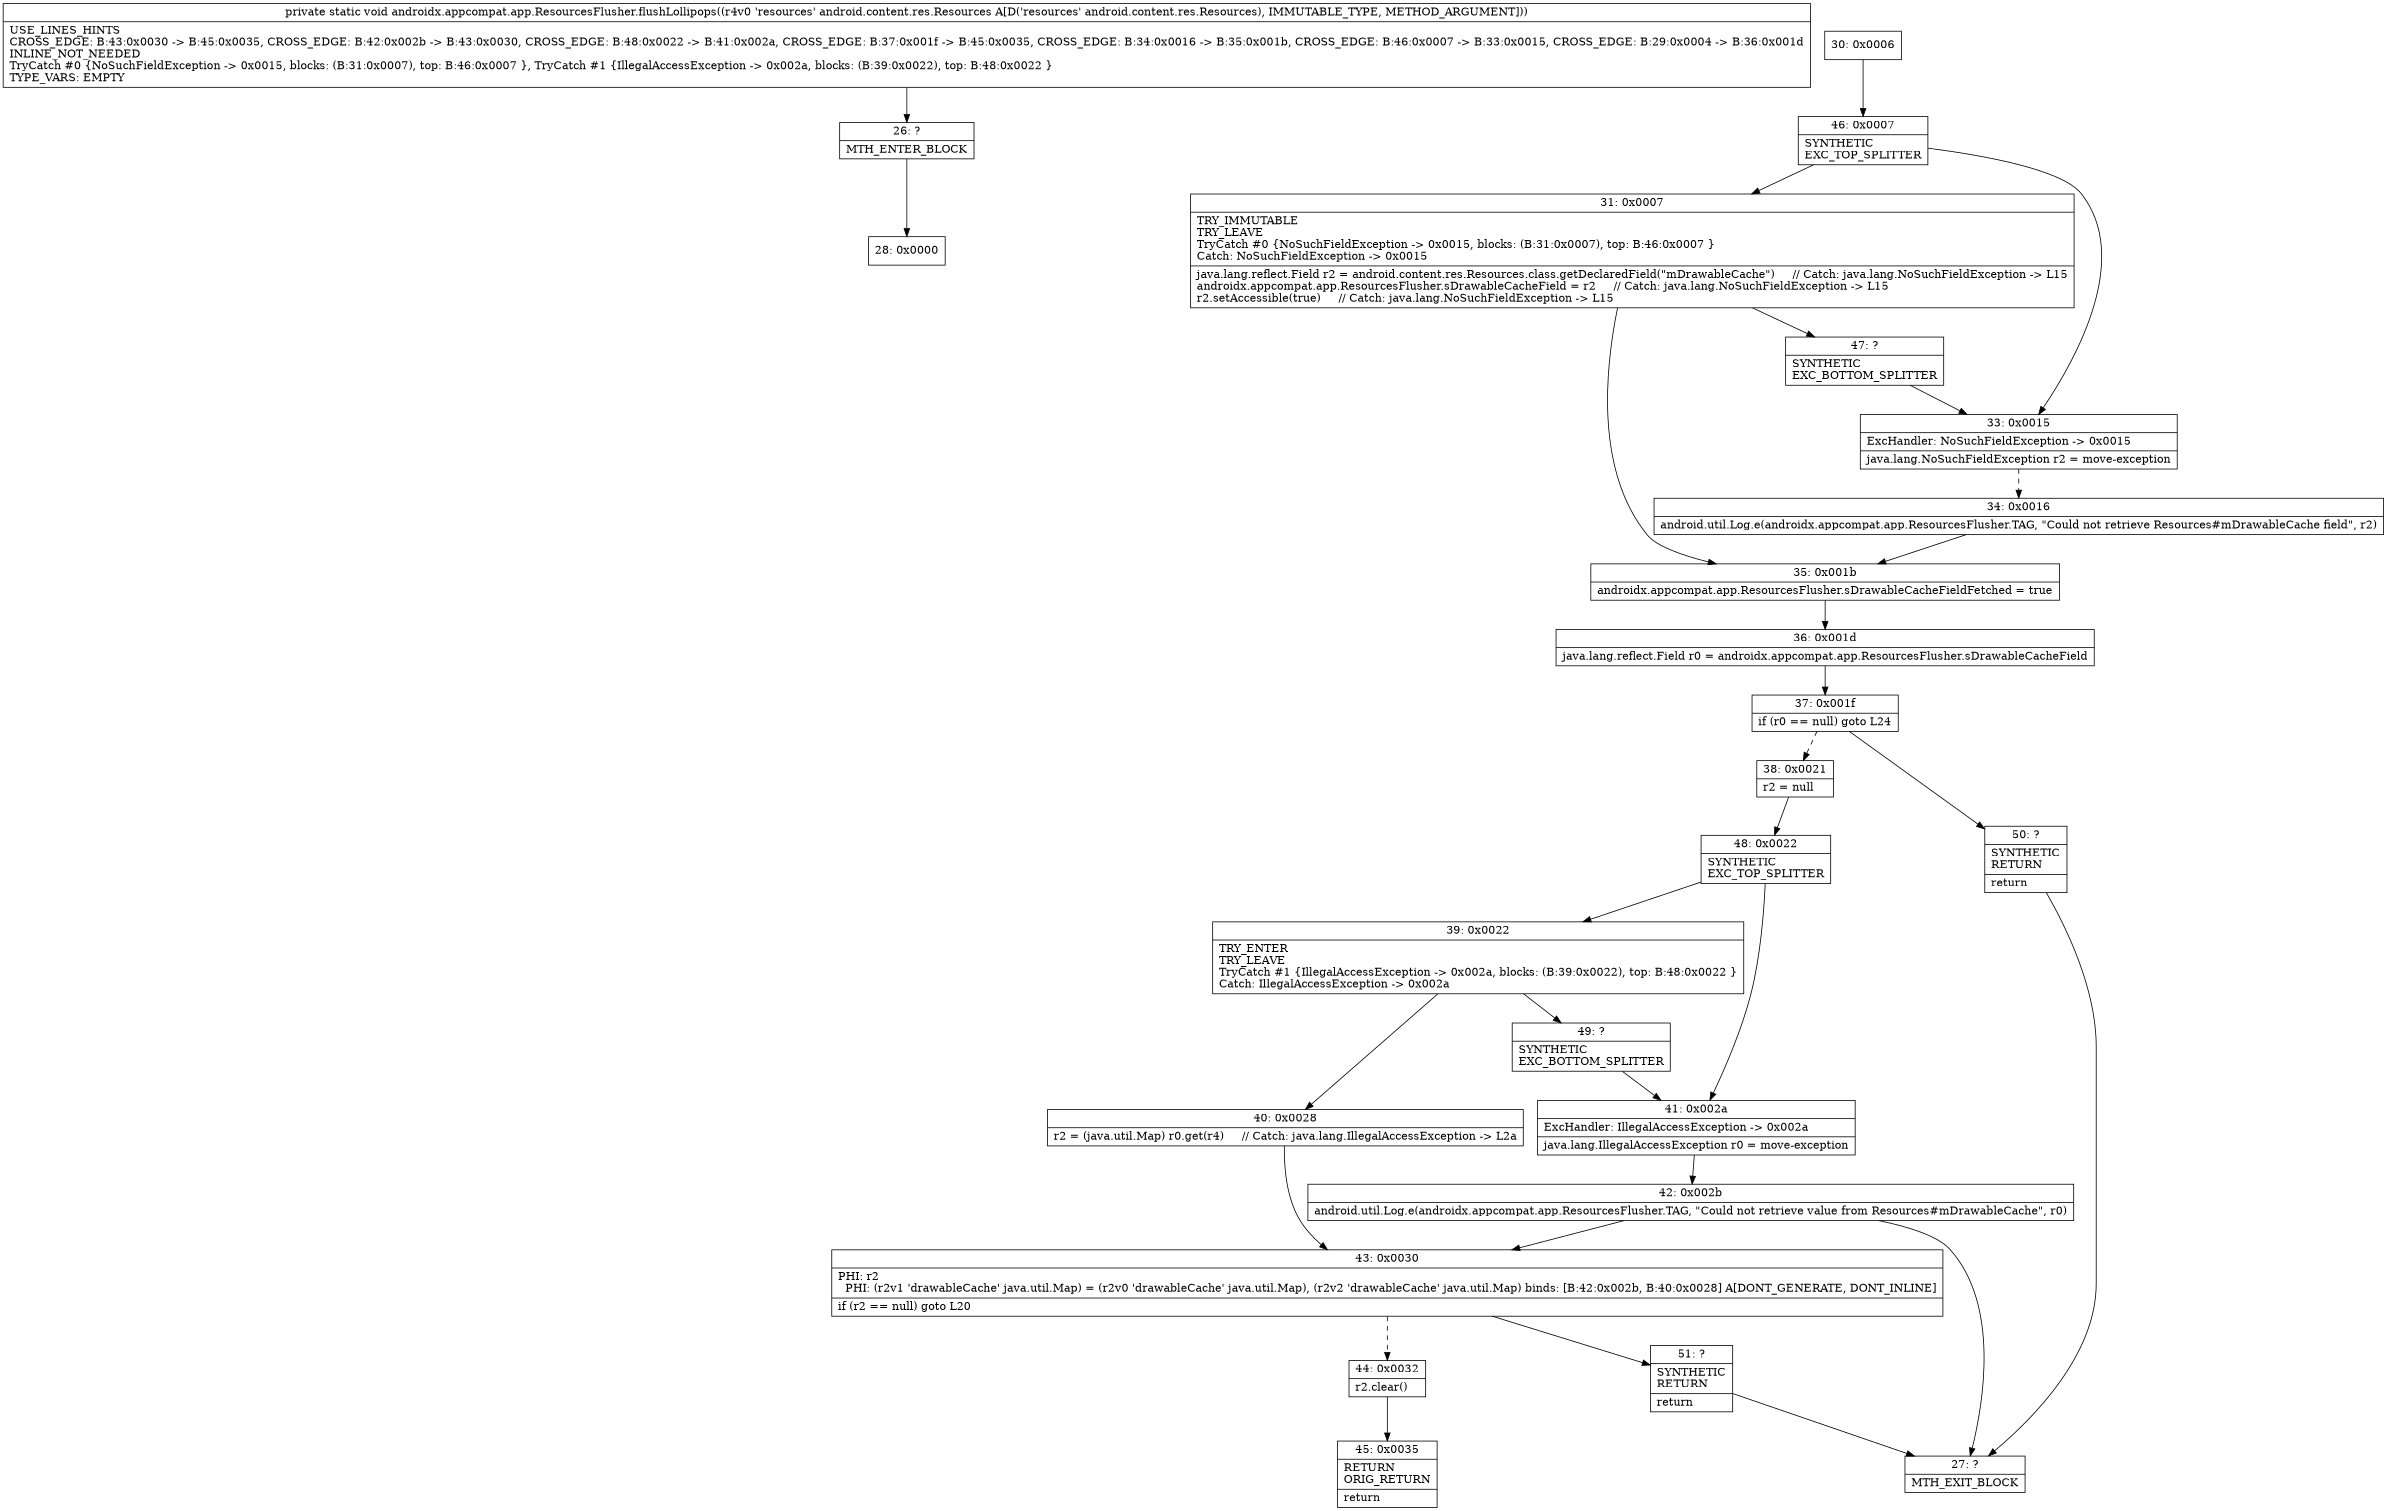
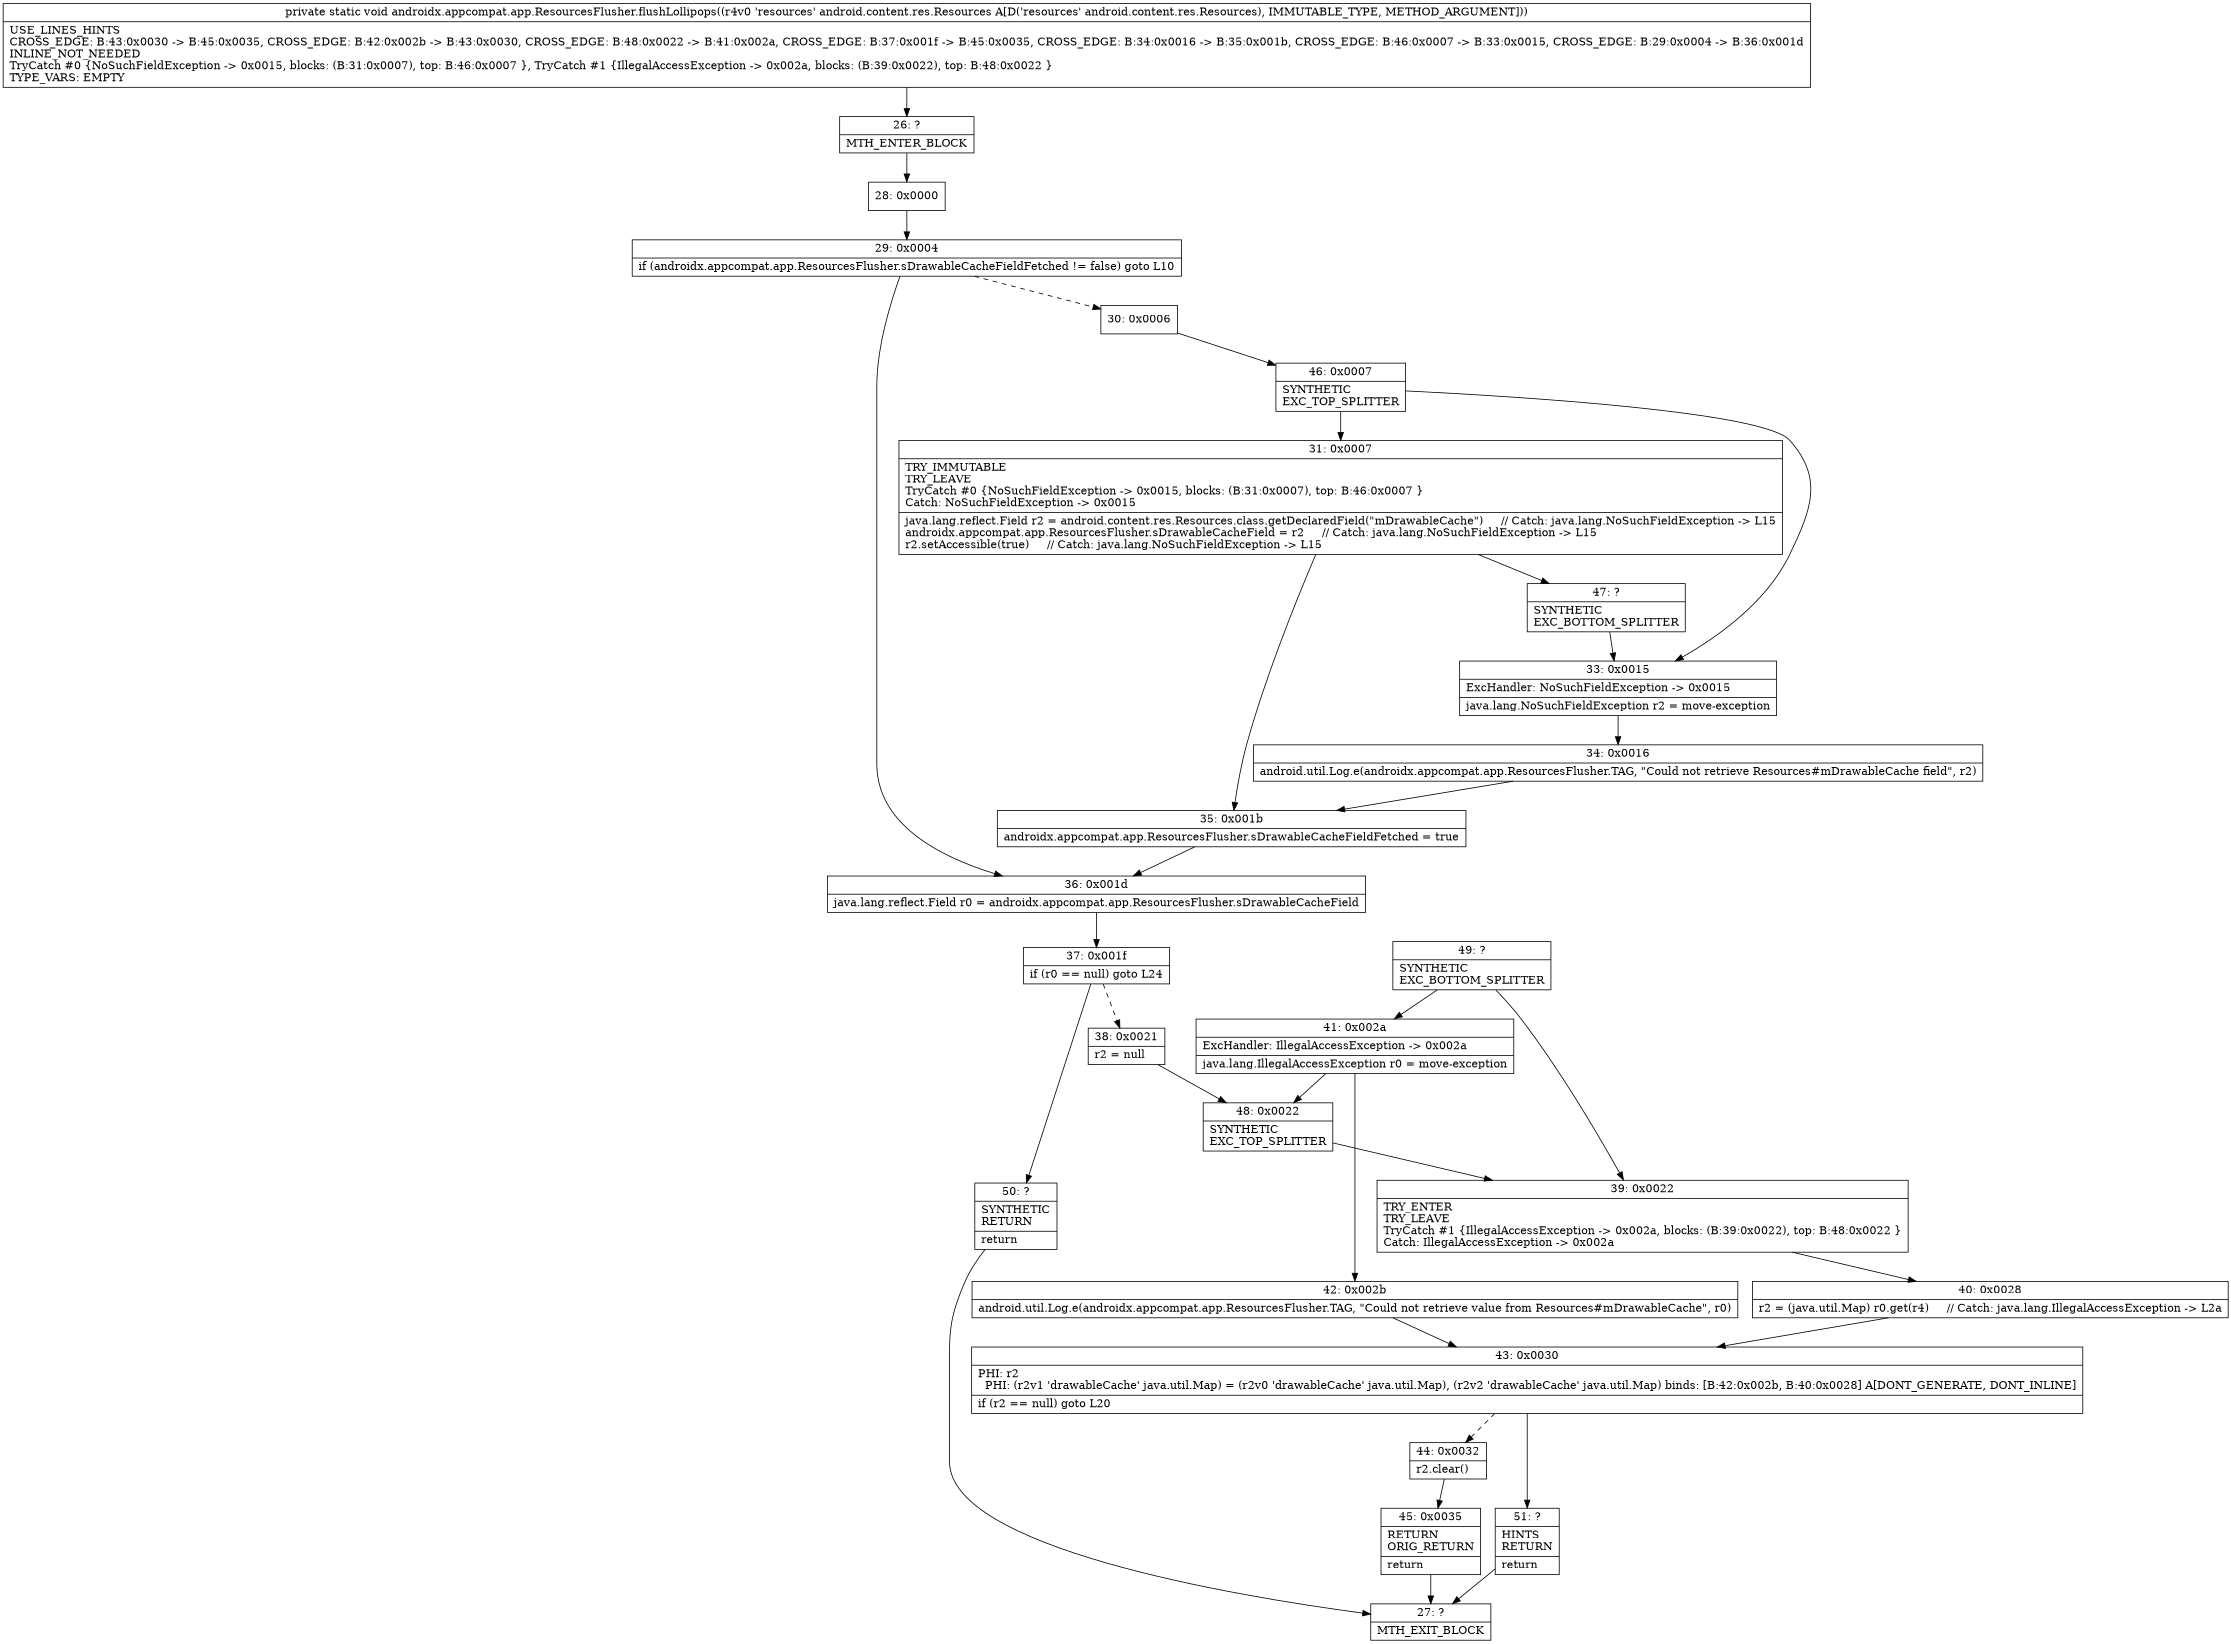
  digraph {
    node [shape=record]
    n1 [label="{26\:\ ?|MTH_ENTER_BLOCK\l}"]
    n2 [label="{28\:\ 0x0000}"]
+   n3 [label="{29\:\ 0x0004|if (androidx.appcompat.app.ResourcesFlusher.sDrawableCacheFieldFetched != false) goto L10\l}"]
    n4 [label="{30\:\ 0x0006}"]
    n5 [label="{36\:\ 0x001d|java.lang.reflect.Field r0 = androidx.appcompat.app.ResourcesFlusher.sDrawableCacheField\l}"]
    n6 [label="{46\:\ 0x0007|SYNTHETIC\lEXC_TOP_SPLITTER\l}"]
    n7 [label="{37\:\ 0x001f|if (r0 == null) goto L24\l}"]
    n8 [label="{31\:\ 0x0007|TRY_IMMUTABLE\lTRY_LEAVE\lTryCatch #0 \{NoSuchFieldException \-\> 0x0015, blocks: (B:31:0x0007), top: B:46:0x0007 \}\lCatch: NoSuchFieldException \-\> 0x0015\l|java.lang.reflect.Field r2 = android.content.res.Resources.class.getDeclaredField(\"mDrawableCache\")     \/\/ Catch: java.lang.NoSuchFieldException \-\> L15\landroidx.appcompat.app.ResourcesFlusher.sDrawableCacheField = r2     \/\/ Catch: java.lang.NoSuchFieldException \-\> L15\lr2.setAccessible(true)     \/\/ Catch: java.lang.NoSuchFieldException \-\> L15\l}"]
    n9 [label="{33\:\ 0x0015|ExcHandler: NoSuchFieldException \-\> 0x0015\l|java.lang.NoSuchFieldException r2 = move\-exception\l}"]
    n10 [label="{35\:\ 0x001b|androidx.appcompat.app.ResourcesFlusher.sDrawableCacheFieldFetched = true\l}"]
    n11 [label="{47\:\ ?|SYNTHETIC\lEXC_BOTTOM_SPLITTER\l}"]
    n12 [label="{34\:\ 0x0016|android.util.Log.e(androidx.appcompat.app.ResourcesFlusher.TAG, \"Could not retrieve Resources#mDrawableCache field\", r2)\l}"]
    n13 [label="{38\:\ 0x0021|r2 = null\l}"]
    n14 [label="{50\:\ ?|SYNTHETIC\lRETURN\l|return\l}"]
    n15 [label="{48\:\ 0x0022|SYNTHETIC\lEXC_TOP_SPLITTER\l}"]
    n16 [label="{27\:\ ?|MTH_EXIT_BLOCK\l}"]
    n17 [label="{39\:\ 0x0022|TRY_ENTER\lTRY_LEAVE\lTryCatch #1 \{IllegalAccessException \-\> 0x002a, blocks: (B:39:0x0022), top: B:48:0x0022 \}\lCatch: IllegalAccessException \-\> 0x002a\l}"]
    n18 [label="{41\:\ 0x002a|ExcHandler: IllegalAccessException \-\> 0x002a\l|java.lang.IllegalAccessException r0 = move\-exception\l}"]
    n19 [label="{40\:\ 0x0028|r2 = (java.util.Map) r0.get(r4)     \/\/ Catch: java.lang.IllegalAccessException \-\> L2a\l}"]
    n20 [label="{49\:\ ?|SYNTHETIC\lEXC_BOTTOM_SPLITTER\l}"]
    n21 [label="{42\:\ 0x002b|android.util.Log.e(androidx.appcompat.app.ResourcesFlusher.TAG, \"Could not retrieve value from Resources#mDrawableCache\", r0)\l}"]
    n22 [label="{43\:\ 0x0030|PHI: r2 \l  PHI: (r2v1 'drawableCache' java.util.Map) = (r2v0 'drawableCache' java.util.Map), (r2v2 'drawableCache' java.util.Map) binds: [B:42:0x002b, B:40:0x0028] A[DONT_GENERATE, DONT_INLINE]\l|if (r2 == null) goto L20\l}"]
    n23 [label="{44\:\ 0x0032|r2.clear()\l}"]
-   n24 [label="{51\:\ ?|SYNTHETIC\lRETURN\l|return\l}"]
+   n24 [label="{51\:\ ?|HINTS\lRETURN\l|return\l}"]
    n25 [label="{45\:\ 0x0035|RETURN\lORIG_RETURN\l|return\l}"]
    n26 [label="{private static void androidx.appcompat.app.ResourcesFlusher.flushLollipops((r4v0 'resources' android.content.res.Resources A[D('resources' android.content.res.Resources), IMMUTABLE_TYPE, METHOD_ARGUMENT]))  | USE_LINES_HINTS\lCROSS_EDGE: B:43:0x0030 \-\> B:45:0x0035, CROSS_EDGE: B:42:0x002b \-\> B:43:0x0030, CROSS_EDGE: B:48:0x0022 \-\> B:41:0x002a, CROSS_EDGE: B:37:0x001f \-\> B:45:0x0035, CROSS_EDGE: B:34:0x0016 \-\> B:35:0x001b, CROSS_EDGE: B:46:0x0007 \-\> B:33:0x0015, CROSS_EDGE: B:29:0x0004 \-\> B:36:0x001d\lINLINE_NOT_NEEDED\lTryCatch #0 \{NoSuchFieldException \-\> 0x0015, blocks: (B:31:0x0007), top: B:46:0x0007 \}, TryCatch #1 \{IllegalAccessException \-\> 0x002a, blocks: (B:39:0x0022), top: B:48:0x0022 \}\lTYPE_VARS: EMPTY\l}"]
    n1 -> n2
+   n2 -> n3
+   n3 -> n4 [style=dashed]
+   n3 -> n5
    n4 -> n6
    n5 -> n7
    n6 -> n8
    n6 -> n9
    n7 -> n13 [style=dashed]
    n7 -> n14
    n8 -> n10
    n8 -> n11
-   n9 -> n12 [style=dashed]
+   n9 -> n12
    n10 -> n5
    n11 -> n9
    n12 -> n10
    n13 -> n15
    n14 -> n16
    n15 -> n17
-   n15 -> n18
+   n18 -> n15
    n17 -> n19
-   n17 -> n20
+   n20 -> n17
    n18 -> n21
    n19 -> n22
    n20 -> n18
    n21 -> n22
    n22 -> n23 [style=dashed]
    n22 -> n24
    n23 -> n25
    n24 -> n16
-   n21 -> n16
+   n25 -> n16
    n26 -> n1
  }
